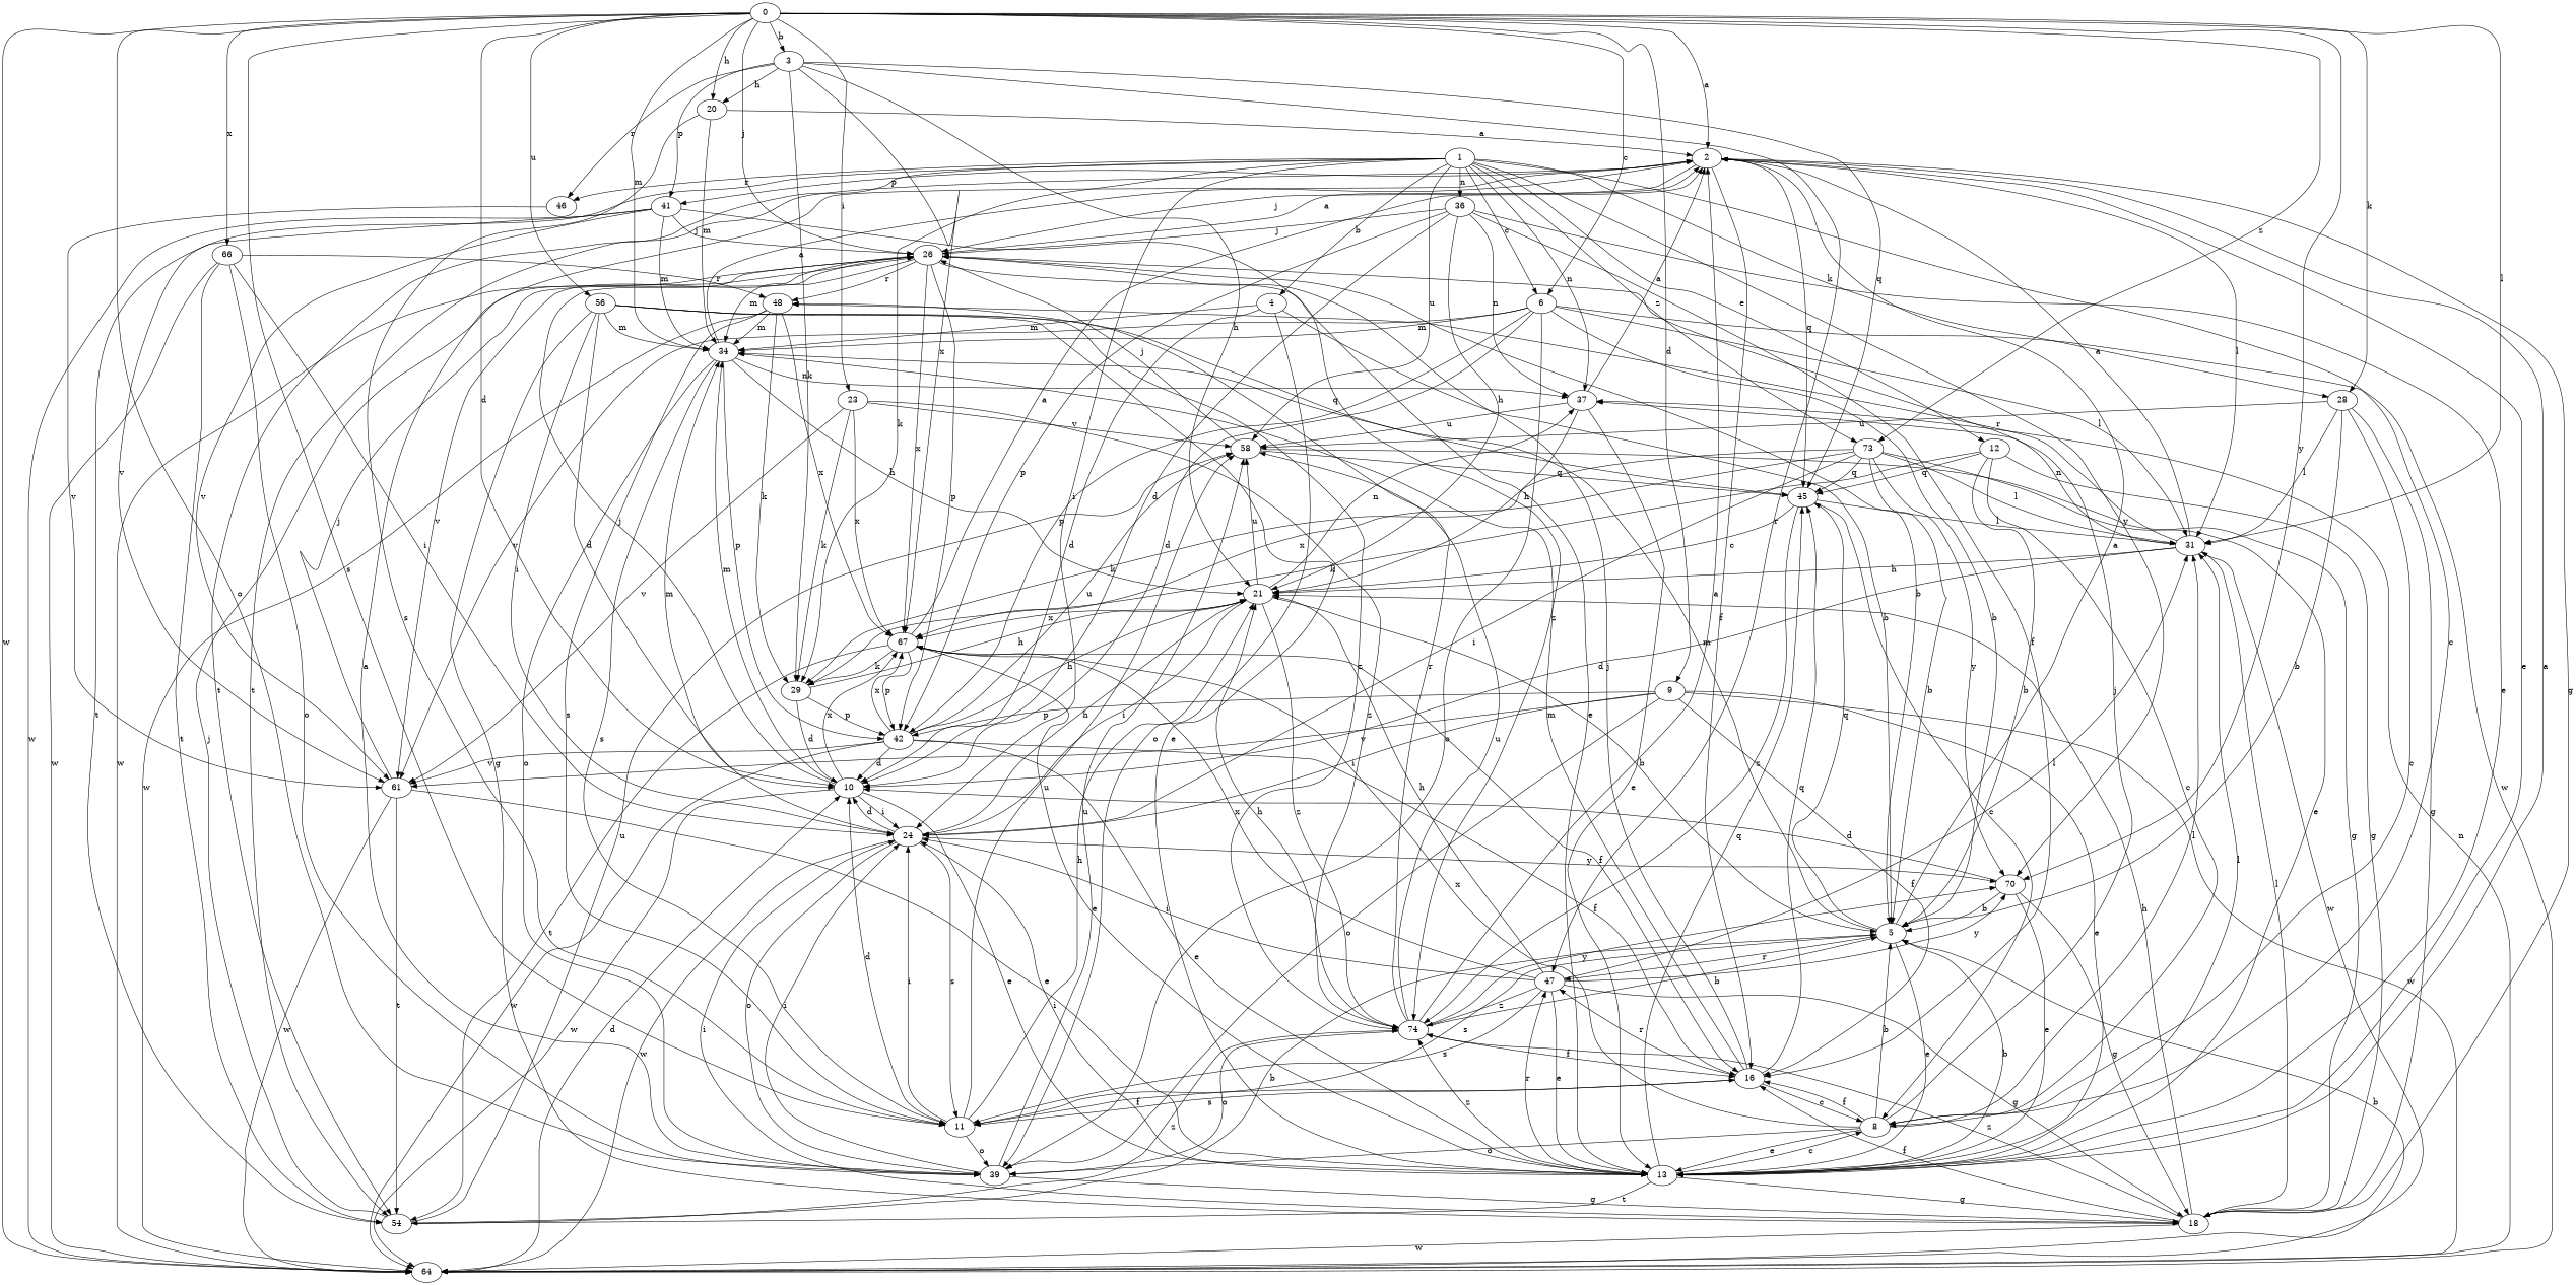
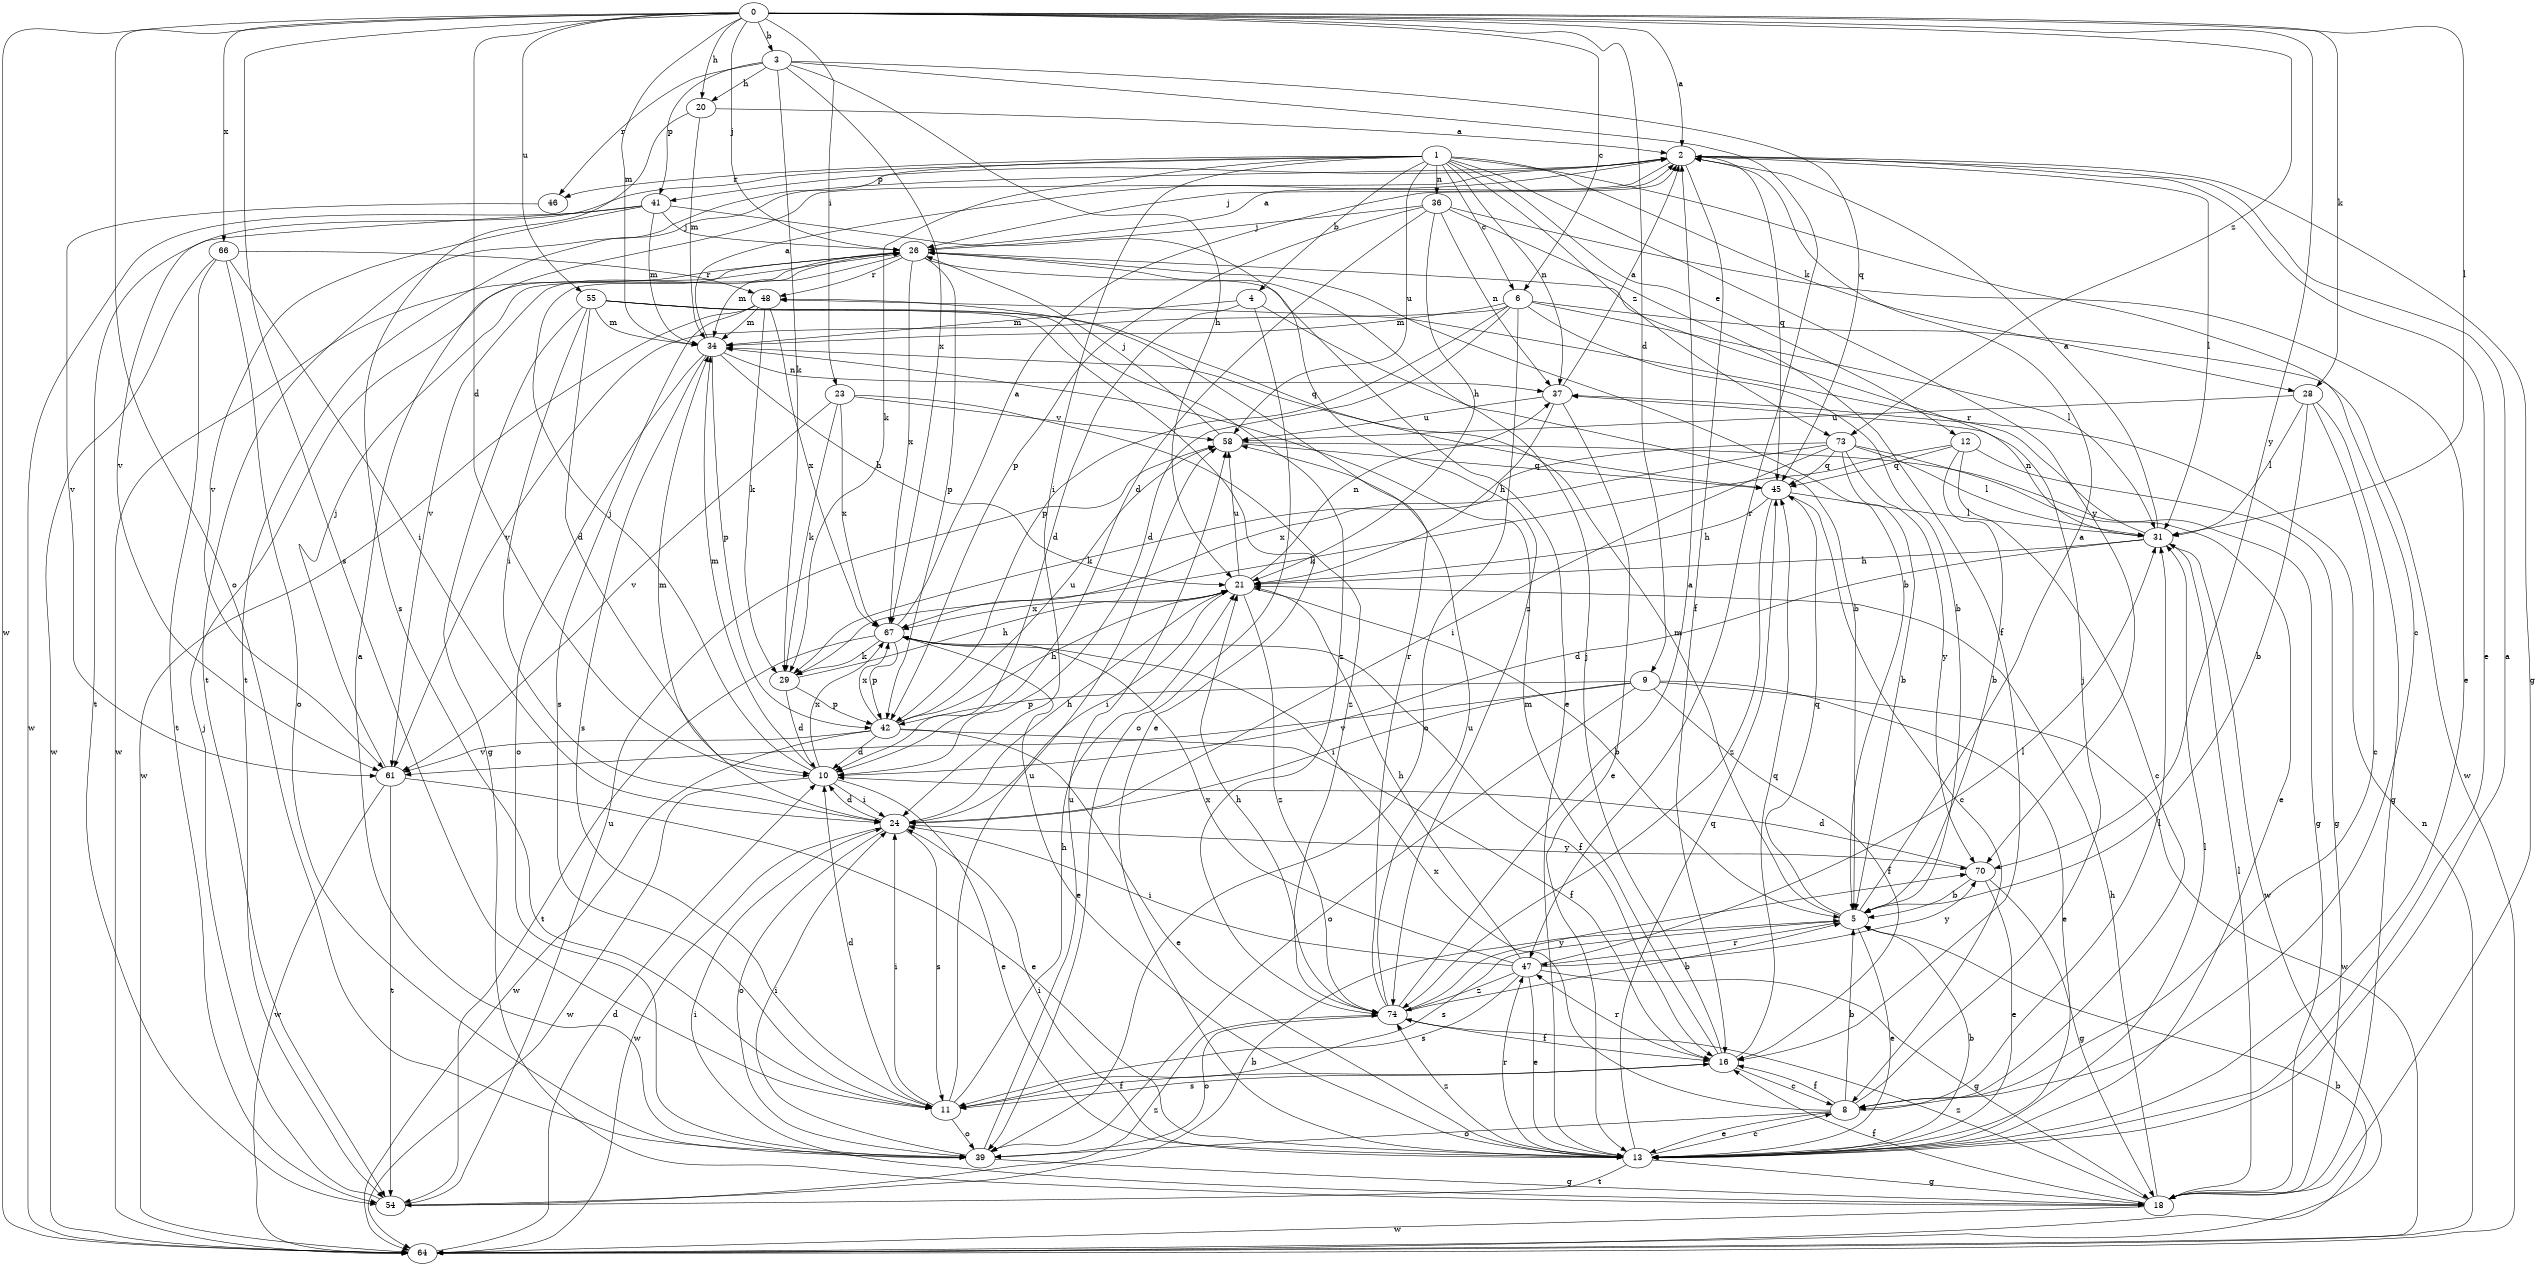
  strict digraph {
    0
    2
    3
    6
    9
    10
    20
    23
    26
    28
    31
    34
    39
    n14 [label=11]
-   55 [label=56]
+   55
    64
    66
    70
    73
    54
    13
    16
    18
    41
    45
    29
    46
    21
    47
    67
    61
    5
    42
    24
    58
    74
    48
    8
    37
    1
    4
    12
    36
    0 -> 2 [label=a]
    0 -> 3 [label=b]
    0 -> 6 [label=c]
    0 -> 9 [label=d]
    0 -> 10 [label=d]
    0 -> 20 [label=h]
    0 -> 23 [label=i]
    0 -> 26 [label=j]
    0 -> 28 [label=k]
    0 -> 31 [label=l]
    0 -> 34 [label=m]
    0 -> 39 [label=o]
    0 -> n14 [label=s]
    0 -> 55 [label=u]
    0 -> 64 [label=w]
    0 -> 66 [label=x]
    0 -> 70 [label=y]
    0 -> 73 [label=z]
    2 -> 26 [label=j]
    2 -> 31 [label=l]
    2 -> 54 [label=t]
    2 -> 13 [label=e]
    2 -> 16 [label=f]
    2 -> 18 [label=g]
    2 -> 41 [label=p]
    2 -> 45 [label=q]
    3 -> 20 [label=h]
    3 -> 41 [label=p]
    3 -> 45 [label=q]
    3 -> 29 [label=k]
    3 -> 46 [label=r]
    3 -> 21 [label=h]
    3 -> 47 [label=r]
    3 -> 67 [label=x]
    6 -> 10 [label=d]
    6 -> 31 [label=l]
    6 -> 34 [label=m]
    6 -> 39 [label=o]
    6 -> 64 [label=w]
    6 -> 61 [label=v]
    6 -> 5 [label=b]
    6 -> 42 [label=p]
    9 -> 39 [label=o]
    9 -> 64 [label=w]
    9 -> 13 [label=e]
    9 -> 16 [label=f]
    9 -> 61 [label=v]
    9 -> 42 [label=p]
    9 -> 24 [label=i]
    10 -> 26 [label=j]
    10 -> 34 [label=m]
    10 -> 64 [label=w]
    10 -> 13 [label=e]
    10 -> 67 [label=x]
    10 -> 24 [label=i]
    20 -> 2 [label=a]
    20 -> 34 [label=m]
    20 -> n14 [label=s]
    23 -> 29 [label=k]
    23 -> 67 [label=x]
    23 -> 61 [label=v]
    23 -> 58 [label=v]
    23 -> 74 [label=z]
    26 -> 2 [label=a]
    26 -> 34 [label=m]
    26 -> 64 [label=w]
    26 -> 13 [label=e]
    26 -> 67 [label=x]
    26 -> 61 [label=v]
    26 -> 5 [label=b]
    26 -> 42 [label=p]
    26 -> 48 [label=r]
    28 -> 31 [label=l]
    28 -> 18 [label=g]
    28 -> 5 [label=b]
    28 -> 58 [label=u]
    28 -> 8 [label=c]
    31 -> 2 [label=a]
    31 -> 10 [label=d]
    31 -> 64 [label=w]
    31 -> 21 [label=h]
    31 -> 48 [label=r]
    31 -> 37 [label=n]
    34 -> 2 [label=a]
    34 -> 39 [label=o]
    34 -> n14 [label=s]
    34 -> 21 [label=h]
    34 -> 42 [label=p]
    34 -> 37 [label=n]
    39 -> 2 [label=a]
    39 -> 18 [label=g]
    39 -> 24 [label=i]
    39 -> 58 [label=u]
    n14 -> 10 [label=d]
    n14 -> 39 [label=o]
    n14 -> 16 [label=f]
    n14 -> 21 [label=h]
    n14 -> 24 [label=i]
    n14 -> 58 [label=u]
    55 -> 10 [label=d]
    55 -> 34 [label=m]
    55 -> 13 [label=e]
    55 -> 18 [label=g]
    55 -> 45 [label=q]
    55 -> 24 [label=i]
    55 -> 74 [label=z]
    64 -> 10 [label=d]
    64 -> 5 [label=b]
    64 -> 37 [label=n]
    66 -> 39 [label=o]
    66 -> 64 [label=w]
    66 -> 54 [label=t]
    66 -> 24 [label=i]
    66 -> 48 [label=r]
    70 -> 10 [label=d]
    70 -> 13 [label=e]
    70 -> 18 [label=g]
    70 -> 5 [label=b]
    73 -> 31 [label=l]
    73 -> 70 [label=y]
    73 -> 13 [label=e]
    73 -> 45 [label=q]
    73 -> 29 [label=k]
    73 -> 67 [label=x]
    73 -> 5 [label=b]
    73 -> 24 [label=i]
    54 -> 26 [label=j]
    54 -> 5 [label=b]
    54 -> 58 [label=u]
    54 -> 74 [label=z]
    13 -> 2 [label=a]
    13 -> 31 [label=l]
    13 -> 54 [label=t]
    13 -> 18 [label=g]
    13 -> 45 [label=q]
    13 -> 47 [label=r]
    13 -> 5 [label=b]
    13 -> 24 [label=i]
    13 -> 74 [label=z]
    13 -> 8 [label=c]
    16 -> 26 [label=j]
    16 -> 34 [label=m]
    16 -> n14 [label=s]
    16 -> 45 [label=q]
    16 -> 47 [label=r]
    16 -> 8 [label=c]
    18 -> 31 [label=l]
    18 -> 64 [label=w]
    18 -> 16 [label=f]
    18 -> 21 [label=h]
    18 -> 24 [label=i]
    18 -> 74 [label=z]
    41 -> 26 [label=j]
    41 -> 34 [label=m]
    41 -> 64 [label=w]
    41 -> 54 [label=t]
    41 -> 61 [label=v]
    41 -> 74 [label=z]
    45 -> 31 [label=l]
-   45 -> 21 [label=c]
+   45 -> 21 [label=h]
    45 -> 74 [label=z]
    45 -> 8 [label=c]
    29 -> 10 [label=d]
    29 -> 21 [label=h]
    29 -> 42 [label=p]
    46 -> 61 [label=v]
    21 -> 67 [label=x]
    21 -> 5 [label=b]
    21 -> 24 [label=i]
    21 -> 58 [label=u]
    21 -> 74 [label=z]
    21 -> 37 [label=n]
    47 -> 31 [label=l]
    47 -> n14 [label=s]
    47 -> 70 [label=y]
    47 -> 13 [label=e]
    47 -> 18 [label=g]
    47 -> 21 [label=h]
    47 -> 67 [label=x]
    47 -> 24 [label=i]
    47 -> 74 [label=z]
    67 -> 2 [label=a]
    67 -> 54 [label=t]
    67 -> 13 [label=e]
    67 -> 16 [label=f]
    67 -> 29 [label=k]
    67 -> 42 [label=p]
    61 -> 26 [label=j]
    61 -> 64 [label=w]
    61 -> 54 [label=t]
    61 -> 13 [label=e]
    5 -> 2 [label=a]
    5 -> 34 [label=m]
    5 -> n14 [label=s]
    5 -> 13 [label=e]
    5 -> 45 [label=q]
    5 -> 47 [label=r]
    42 -> 10 [label=d]
    42 -> 64 [label=w]
    42 -> 13 [label=e]
    42 -> 16 [label=f]
    42 -> 21 [label=h]
    42 -> 67 [label=x]
    42 -> 61 [label=v]
    42 -> 58 [label=u]
    24 -> 10 [label=d]
    24 -> 34 [label=m]
    24 -> 39 [label=o]
    24 -> n14 [label=s]
    24 -> 64 [label=w]
    24 -> 70 [label=y]
    24 -> 21 [label=h]
    58 -> 26 [label=j]
    58 -> 18 [label=g]
    58 -> 45 [label=q]
    74 -> 2 [label=a]
    74 -> 39 [label=o]
    74 -> 70 [label=y]
    74 -> 16 [label=f]
    74 -> 21 [label=h]
    74 -> 5 [label=b]
    74 -> 58 [label=u]
    74 -> 48 [label=r]
    48 -> 34 [label=m]
    48 -> n14 [label=s]
    48 -> 64 [label=w]
    48 -> 29 [label=k]
    48 -> 67 [label=x]
    8 -> 26 [label=j]
    8 -> 31 [label=l]
    8 -> 39 [label=o]
    8 -> 13 [label=e]
    8 -> 16 [label=f]
    8 -> 67 [label=x]
    8 -> 5 [label=b]
    37 -> 2 [label=a]
    37 -> 13 [label=e]
    37 -> 21 [label=h]
    37 -> 58 [label=u]
    1 -> 6 [label=c]
    1 -> 28 [label=k]
    1 -> 70 [label=y]
    1 -> 73 [label=z]
    1 -> 54 [label=t]
    1 -> 29 [label=k]
    1 -> 46 [label=r]
    1 -> 61 [label=v]
    1 -> 24 [label=i]
    1 -> 58 [label=u]
    1 -> 8 [label=c]
    1 -> 37 [label=n]
    1 -> 4 [label=b]
    1 -> 12 [label=e]
    1 -> 36 [label=n]
    4 -> 10 [label=d]
    4 -> 34 [label=m]
    4 -> 39 [label=o]
    4 -> 5 [label=b]
    12 -> 18 [label=g]
    12 -> 45 [label=q]
    12 -> 29 [label=k]
    12 -> 5 [label=b]
    12 -> 8 [label=c]
    36 -> 10 [label=d]
    36 -> 26 [label=j]
    36 -> 13 [label=e]
    36 -> 16 [label=f]
    36 -> 21 [label=h]
    36 -> 42 [label=p]
    36 -> 37 [label=n]
  }
